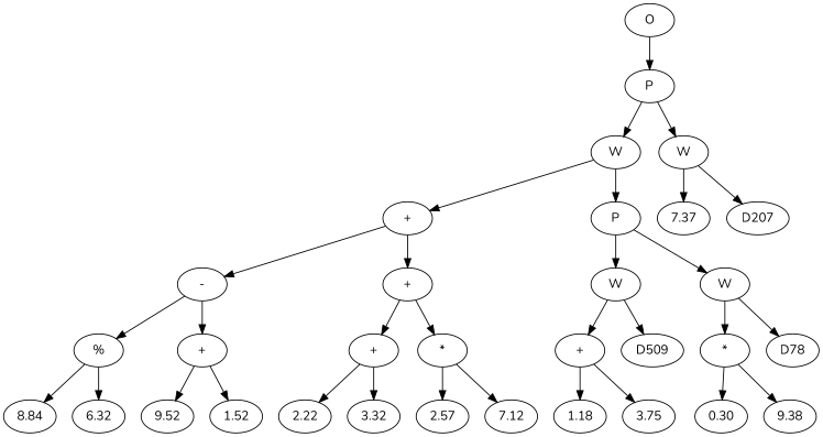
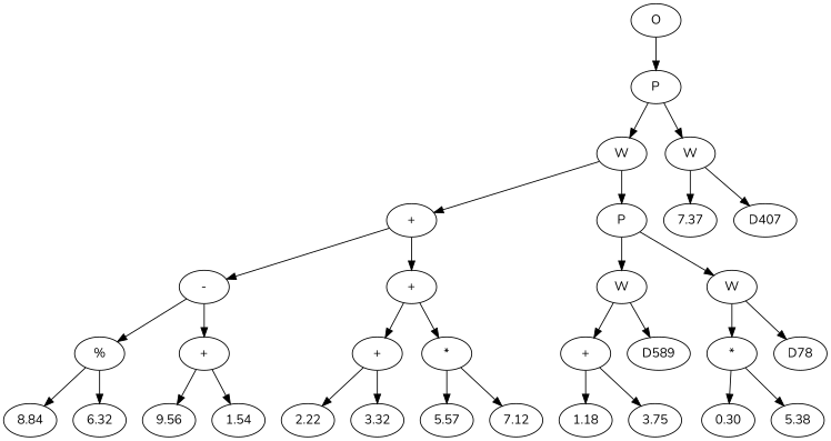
  digraph {
    fontname=Nunito
    node [fontname=Nunito]
    edge [fontname=Nunito]
    n1 [label=O]
    n2 [label=P]
    n3 [label=W]
    n4 [label=W]
    n5 [label="+"]
    n6 [label=P]
    n7 [label=7.37]
-   n8 [label=D207]
+   n8 [label=D407]
    n9 [label="-"]
    n10 [label="+"]
    n11 [label=W]
    n12 [label=W]
    n13 [label="%"]
    n14 [label="+"]
    n15 [label="+"]
    n16 [label="*"]
    n17 [label=8.84]
    n18 [label=6.32]
-   n19 [label=9.52]
-   n20 [label=1.52]
+   n19 [label=9.56]
+   n20 [label=1.54]
    n21 [label=2.22]
    n22 [label=3.32]
-   n23 [label=2.57]
+   n23 [label=5.57]
    n24 [label=7.12]
    n25 [label="+"]
-   n26 [label=D509]
+   n26 [label=D589]
    n27 [label="*"]
    n28 [label=D78]
    n29 [label=1.18]
    n30 [label=3.75]
    n31 [label=0.30]
-   n32 [label=9.38]
+   n32 [label=5.38]
    n1 -> n2
    n2 -> n3
    n2 -> n4
    n3 -> n5
    n3 -> n6
    n4 -> n7
    n4 -> n8
    n5 -> n9
    n5 -> n10
    n6 -> n11
    n6 -> n12
    n9 -> n13
    n9 -> n14
    n10 -> n15
    n10 -> n16
    n11 -> n25
    n11 -> n26
    n12 -> n27
    n12 -> n28
    n13 -> n17
    n13 -> n18
    n14 -> n19
    n14 -> n20
    n15 -> n21
    n15 -> n22
    n16 -> n23
    n16 -> n24
    n25 -> n29
    n25 -> n30
    n27 -> n31
    n27 -> n32
  }
